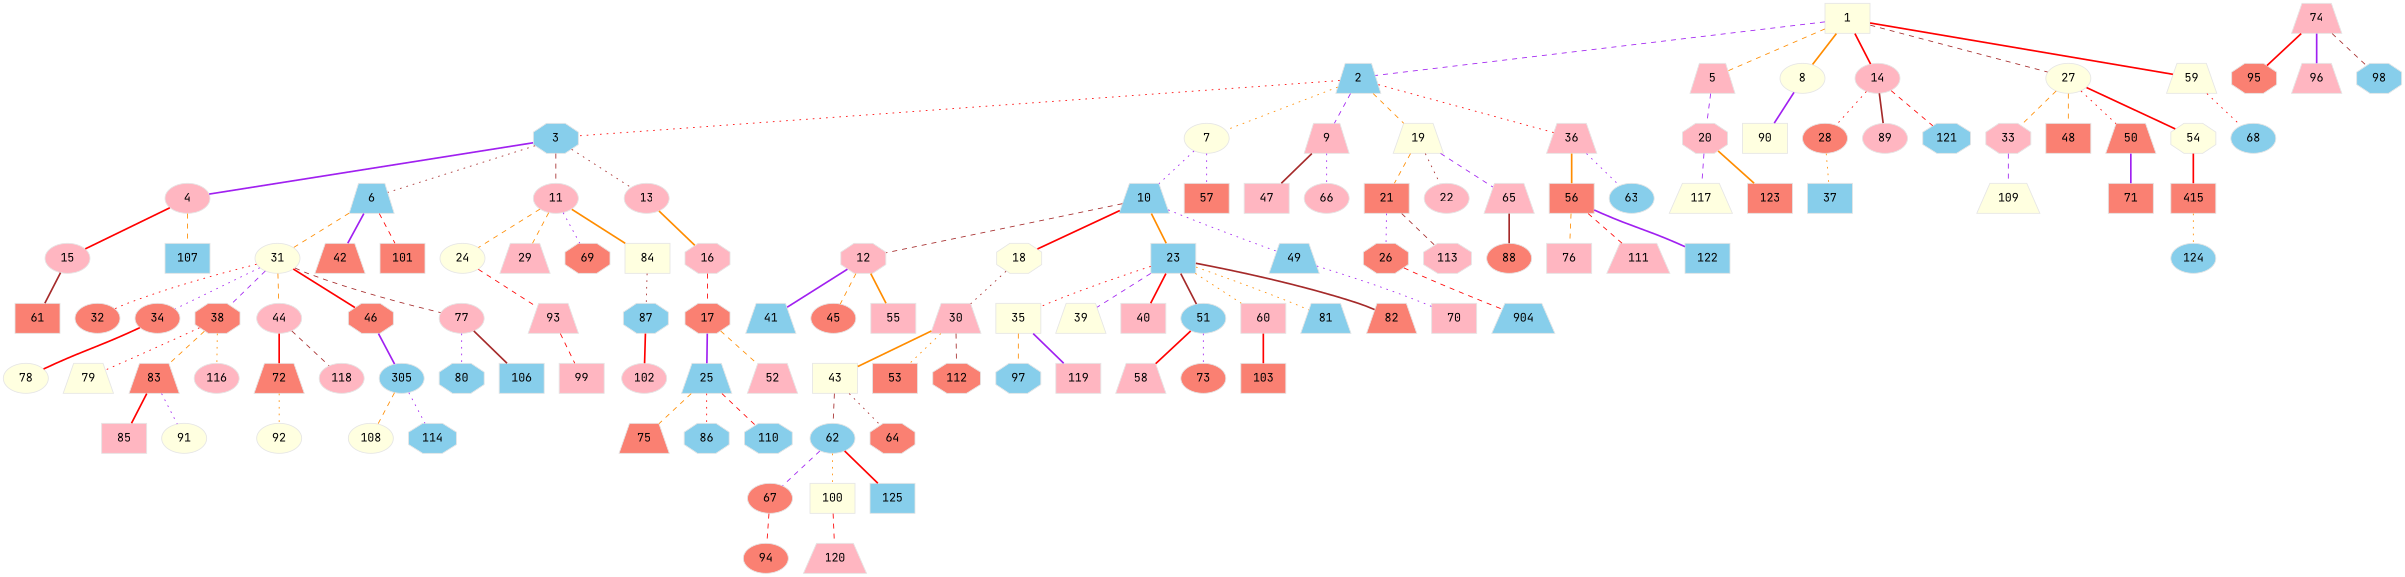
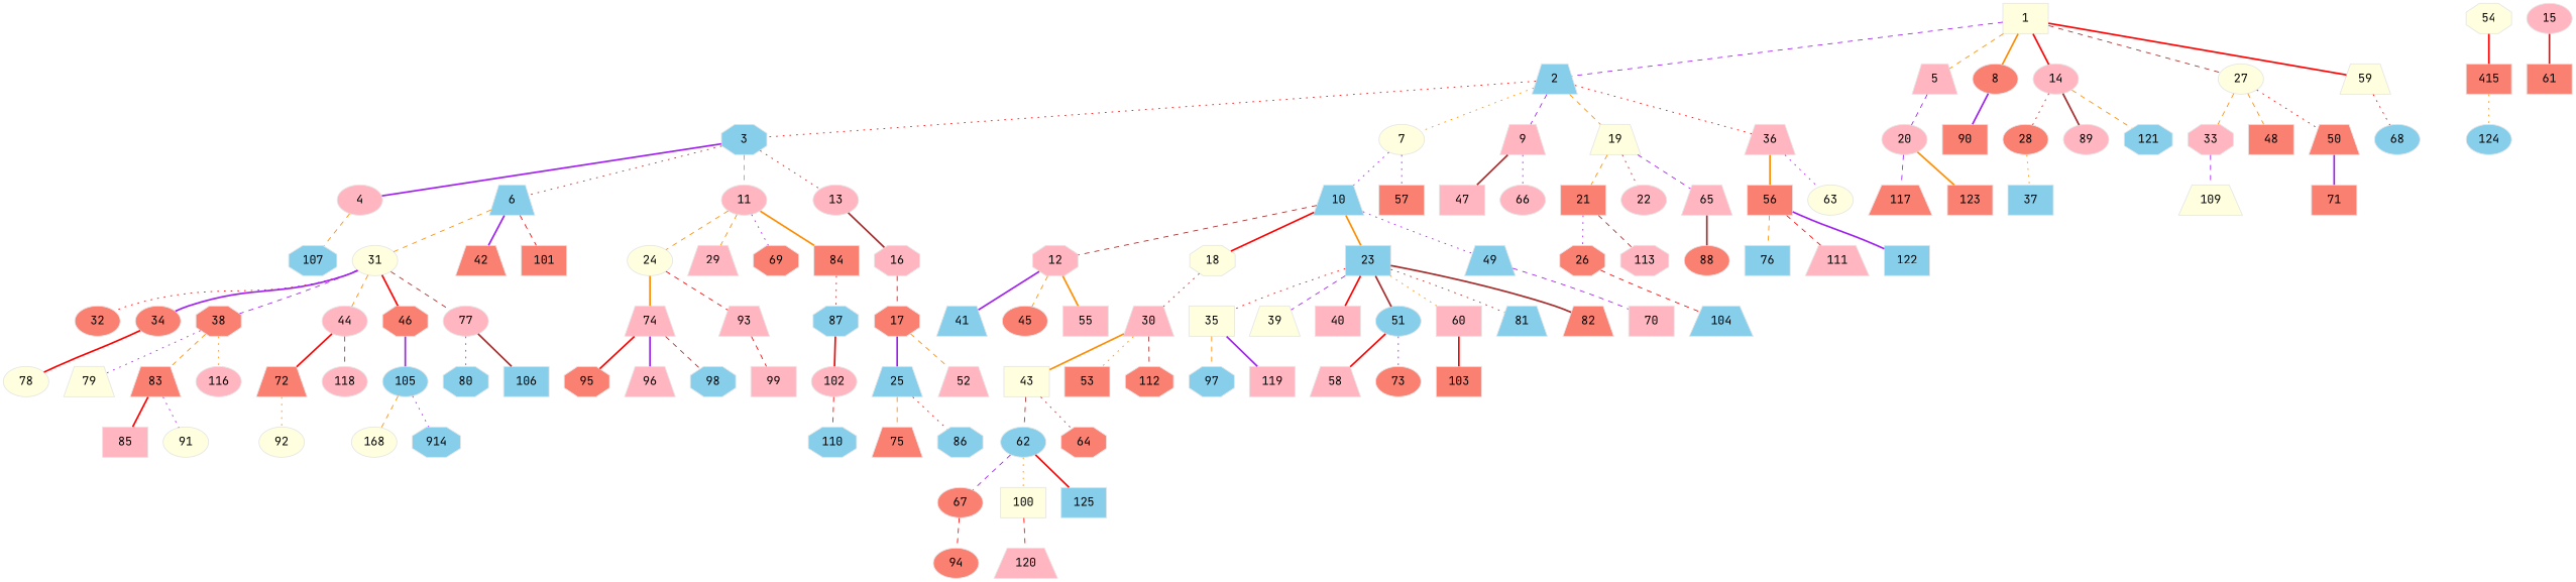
  graph {
    fontname="JetBrains Mono"
    node [color=gray90 fillcolor=lightpink fontname="JetBrains Mono" shape=ellipse style=filled]
    edge [color=darkorange fontname="JetBrains Mono" style=dashed]
    1 [fillcolor=lightyellow shape=box]
    2 [fillcolor=skyblue shape=trapezium]
    5 [shape=trapezium]
-   8 [fillcolor=lightyellow]
+   8 [fillcolor=salmon]
    14
    27 [fillcolor=lightyellow]
    59 [fillcolor=lightyellow shape=trapezium]
    3 [fillcolor=skyblue shape=octagon]
    7 [fillcolor=lightyellow]
    9 [shape=trapezium]
    19 [fillcolor=lightyellow shape=trapezium]
    36 [shape=trapezium]
-   20 [shape=octagon]
-   90 [fillcolor=lightyellow shape=box]
+   20
+   90 [fillcolor=salmon shape=box]
    28 [fillcolor=salmon]
    89
    121 [fillcolor=skyblue shape=octagon]
    33 [shape=octagon]
    48 [fillcolor=salmon shape=box]
    50 [fillcolor=salmon shape=trapezium]
    54 [fillcolor=lightyellow shape=octagon]
    68 [fillcolor=skyblue]
    4
    6 [fillcolor=skyblue shape=trapezium]
    11
    13
    10 [fillcolor=skyblue shape=trapezium]
    57 [fillcolor=salmon shape=box]
    47 [shape=box]
    66
    21 [fillcolor=salmon shape=box]
    22
    65 [shape=trapezium]
    56 [fillcolor=salmon shape=box]
-   63 [fillcolor=skyblue]
+   63 [fillcolor=lightyellow]
    15
-   107 [fillcolor=skyblue shape=box]
+   107 [fillcolor=skyblue shape=octagon]
    31 [fillcolor=lightyellow]
    42 [fillcolor=salmon shape=trapezium]
    101 [fillcolor=salmon shape=box]
    24 [fillcolor=lightyellow]
    29 [shape=trapezium]
    69 [fillcolor=salmon shape=octagon]
-   84 [fillcolor=lightyellow shape=box]
+   84 [fillcolor=salmon shape=box]
    16 [shape=octagon]
    61 [fillcolor=salmon shape=box]
-   117 [fillcolor=lightyellow shape=trapezium]
+   117 [fillcolor=salmon shape=trapezium]
    123 [fillcolor=salmon shape=box]
    32 [fillcolor=salmon]
    34 [fillcolor=salmon]
    38 [fillcolor=salmon shape=octagon]
    44
    46 [fillcolor=salmon shape=octagon]
    77
    12 [shape=octagon]
    18 [fillcolor=lightyellow shape=octagon]
    23 [fillcolor=skyblue shape=box]
    49 [fillcolor=skyblue shape=trapezium]
    41 [fillcolor=skyblue shape=trapezium]
    45 [fillcolor=salmon]
    55 [shape=box]
    30 [shape=trapezium]
    35 [fillcolor=lightyellow shape=box]
    39 [fillcolor=lightyellow shape=trapezium]
    40 [shape=box]
    51 [fillcolor=skyblue]
    60 [shape=box]
    81 [fillcolor=skyblue shape=trapezium]
    82 [fillcolor=salmon shape=trapezium]
    70 [shape=box]
    74 [shape=trapezium]
    93 [shape=trapezium]
    87 [fillcolor=skyblue shape=octagon]
    17 [fillcolor=salmon shape=octagon]
    37 [fillcolor=skyblue shape=box]
    25 [fillcolor=skyblue shape=trapezium]
    52 [shape=trapezium]
    75 [fillcolor=salmon shape=trapezium]
    86 [fillcolor=skyblue shape=octagon]
    43 [fillcolor=lightyellow shape=box]
    53 [fillcolor=salmon shape=box]
    112 [fillcolor=salmon shape=octagon]
    26 [fillcolor=salmon shape=octagon]
    113 [shape=octagon]
    88 [fillcolor=salmon]
-   104 [fillcolor=skyblue shape=trapezium label=904]
+   104 [fillcolor=skyblue shape=trapezium]
    97 [fillcolor=skyblue shape=octagon]
    119 [shape=box]
    58 [shape=trapezium]
    73 [fillcolor=salmon]
    103 [fillcolor=salmon shape=box]
    95 [fillcolor=salmon shape=octagon]
    96 [shape=trapezium]
    98 [fillcolor=skyblue shape=octagon]
    99 [shape=box]
    109 [fillcolor=lightyellow shape=trapezium]
    71 [fillcolor=salmon shape=box]
    n98 [fillcolor=salmon label=415 shape=box]
    62 [fillcolor=skyblue]
    64 [fillcolor=salmon shape=octagon]
    78 [fillcolor=lightyellow]
    79 [fillcolor=lightyellow shape=trapezium]
    83 [fillcolor=salmon shape=trapezium]
    116
    72 [fillcolor=salmon shape=trapezium]
    118
-   105 [fillcolor=skyblue label=305]
+   105 [fillcolor=skyblue]
    80 [fillcolor=skyblue shape=octagon]
    106 [fillcolor=skyblue shape=box]
-   76 [shape=box]
+   76 [fillcolor=skyblue shape=box]
    111 [shape=trapezium]
    122 [fillcolor=skyblue shape=box]
    85 [shape=box]
    91 [fillcolor=lightyellow]
    67 [fillcolor=salmon]
    100 [fillcolor=lightyellow shape=box]
    125 [fillcolor=skyblue shape=box]
    92 [fillcolor=lightyellow]
-   108 [fillcolor=lightyellow]
-   114 [fillcolor=skyblue shape=octagon]
+   108 [fillcolor=lightyellow label=168]
+   114 [fillcolor=skyblue shape=octagon label=914]
    124 [fillcolor=skyblue]
    94 [fillcolor=salmon]
    120 [shape=trapezium]
    102
    110 [fillcolor=skyblue shape=octagon]
    1 -- 2 [color=purple]
    1 -- 5
    1 -- 8 [style=bold]
    1 -- 14 [color=red style=bold]
    1 -- 27 [color=brown]
    1 -- 59 [color=red style=bold]
    2 -- 3 [color=red style=dotted]
    2 -- 7 [style=dotted]
    2 -- 9 [color=purple]
    2 -- 19
    2 -- 36 [color=red style=dotted]
    5 -- 20 [color=purple]
    8 -- 90 [color=purple style=bold]
    14 -- 28 [color=red style=dotted]
    14 -- 89 [color=brown style=bold]
-   14 -- 121 [color=red]
+   14 -- 121
    27 -- 33
    27 -- 48
    27 -- 50 [color=red style=dotted]
-   27 -- 54 [color=red style=bold]
    59 -- 68 [color=red style=dotted]
    3 -- 4 [color=purple style=bold]
    3 -- 6 [color=brown style=dotted]
-   3 -- 11 [color=brown]
+   3 -- 11
    3 -- 13 [color=brown style=dotted]
    7 -- 10 [color=purple style=dotted]
    7 -- 57 [color=purple style=dotted]
    9 -- 47 [color=brown style=bold]
    9 -- 66 [color=purple style=dotted]
    19 -- 21
    19 -- 22 [color=brown style=dotted]
    19 -- 65 [color=purple]
    36 -- 56 [style=bold]
    36 -- 63 [color=purple style=dotted]
    20 -- 117 [color=purple]
    20 -- 123 [style=bold]
    28 -- 37 [style=dotted]
    33 -- 109 [color=purple]
    50 -- 71 [color=purple style=bold]
    54 -- n98 [color=red style=bold]
-   4 -- 15 [color=red style=bold]
    4 -- 107
    6 -- 31
    6 -- 42 [color=purple style=bold]
    6 -- 101 [color=red]
    11 -- 24
    11 -- 29
    11 -- 69 [color=purple style=dotted]
    11 -- 84 [style=bold]
-   13 -- 16 [style=bold]
+   13 -- 16 [color=brown style=bold]
    10 -- 12 [color=brown]
    10 -- 18 [color=red style=bold]
    10 -- 23 [style=bold]
    10 -- 49 [color=purple style=dotted]
    21 -- 26 [color=purple style=dotted]
    21 -- 113 [color=brown]
    65 -- 88 [color=brown style=bold]
    56 -- 76
    56 -- 111 [color=red]
    56 -- 122 [color=purple style=bold]
    15 -- 61 [color=brown style=bold]
    31 -- 32 [color=red style=dotted]
-   31 -- 34 [color=purple style=dotted]
+   31 -- 34 [color=purple style=bold]
    31 -- 38 [color=purple]
    31 -- 44
    31 -- 46 [color=red style=bold]
    31 -- 77 [color=brown]
+   24 -- 74 [style=bold]
    24 -- 93 [color=red]
    84 -- 87 [color=brown style=dotted]
    16 -- 17 [color=red]
    34 -- 78 [color=red style=bold]
-   38 -- 79 [color=red style=dotted]
+   38 -- 79 [color=purple style=dotted]
    38 -- 83
    38 -- 116 [style=dotted]
    44 -- 72 [color=red style=bold]
    44 -- 118 [color=brown]
    46 -- 105 [color=purple style=bold]
    77 -- 80 [color=purple style=dotted]
    77 -- 106 [color=brown style=bold]
    12 -- 41 [color=purple style=bold]
    12 -- 45
    12 -- 55 [style=bold]
    18 -- 30 [color=brown style=dotted]
    23 -- 35 [color=red style=dotted]
    23 -- 39 [color=purple]
    23 -- 40 [color=red style=bold]
    23 -- 51 [color=brown style=bold]
    23 -- 60 [style=dotted]
-   23 -- 81 [style=dotted]
+   23 -- 81 [color=brown style=dotted]
    23 -- 82 [color=brown style=bold]
-   49 -- 70 [color=purple style=dotted]
+   49 -- 70 [color=purple]
    30 -- 43 [style=bold]
    30 -- 53 [style=dotted]
    30 -- 112 [color=brown]
    35 -- 97
    35 -- 119 [color=purple style=bold]
    51 -- 58 [color=red style=bold]
    51 -- 73 [color=purple style=dotted]
    60 -- 103 [color=red style=bold]
    74 -- 95 [color=red style=bold]
    74 -- 96 [color=purple style=bold]
    74 -- 98 [color=brown]
    93 -- 99 [color=red]
    87 -- 102 [color=red style=bold]
    17 -- 25 [color=purple style=bold]
    17 -- 52
    25 -- 75
    25 -- 86 [color=red style=dotted]
    43 -- 62 [color=brown]
    43 -- 64 [color=brown style=dotted]
    26 -- 104 [color=red]
    n98 -- 124 [style=dotted]
    62 -- 67 [color=purple]
    62 -- 100 [style=dotted]
    62 -- 125 [color=red style=bold]
    83 -- 85 [color=red style=bold]
    83 -- 91 [color=purple style=dotted]
    72 -- 92 [style=dotted]
    105 -- 108
    105 -- 114 [color=purple style=dotted]
    67 -- 94 [color=red]
    100 -- 120 [color=red]
-   25 -- 110 [color=red]
+   102 -- 110 [color=red]
  }
